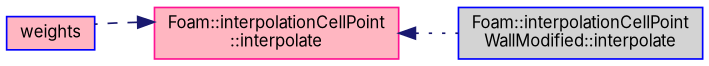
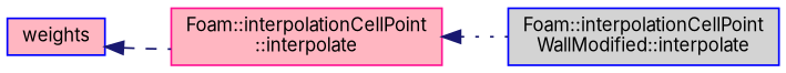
  digraph {
    fontname=Inter
    rankdir=LR
    node [color=blue fillcolor=lightpink fontname=Inter fontsize=10 shape=record style=filled]
    edge [color=midnightblue dir=back fontname=Inter fontsize=10 labelfontname=FreeSans labelfontsize=10]
    n1 [fontcolor=black height=0.2 label=weights width=0.4]
    n2 [color=deeppink height=0.2 label="Foam::interpolationCellPoint\l::interpolate" width=0.4]
    n3 [fillcolor=lightgrey height=0.2 label="Foam::interpolationCellPoint\lWallModified::interpolate" width=0.4]
-   n2 -> n1 [style=dashed]
+   n1 -> n2 [style=dashed]
    n2 -> n3 [style=dotted]
  }
